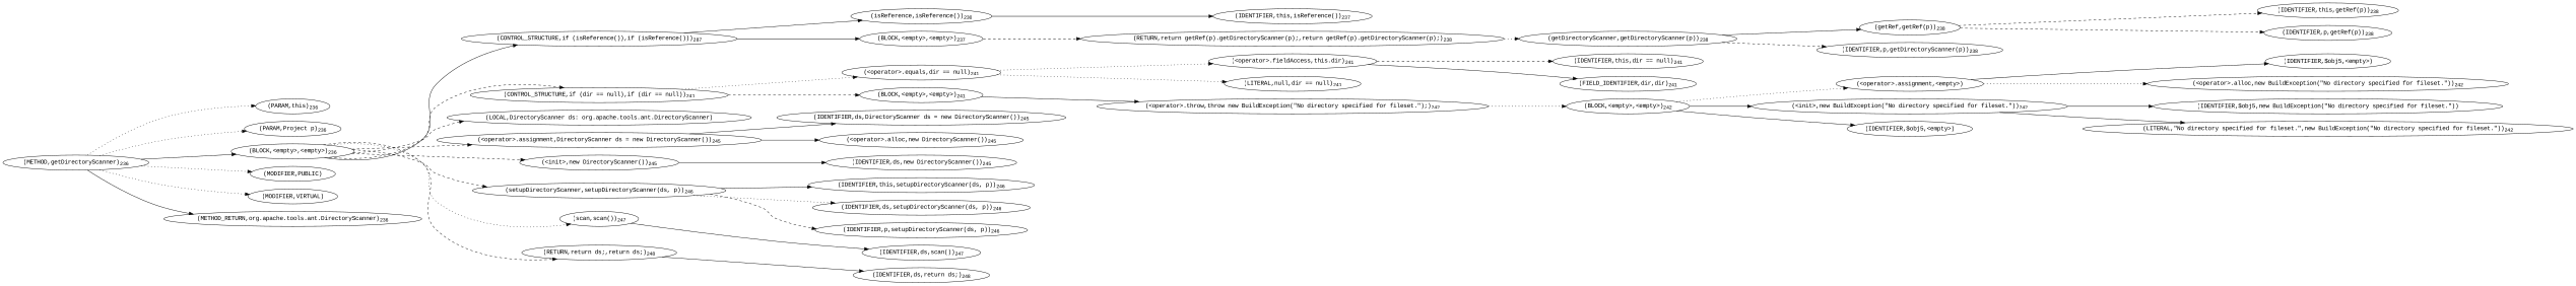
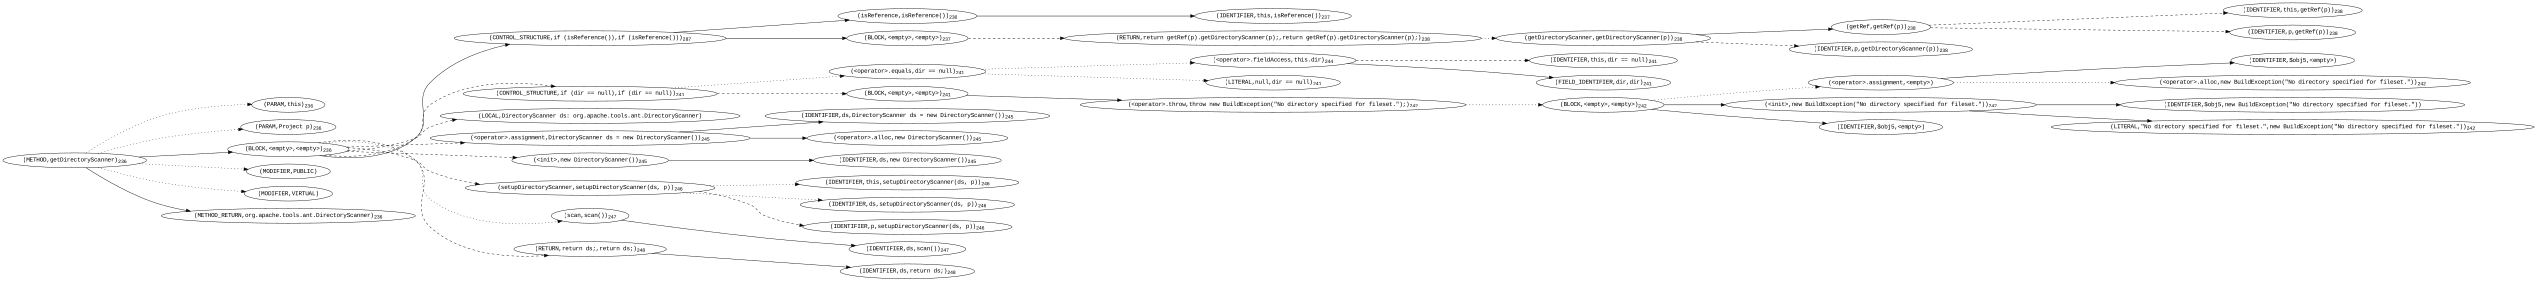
  digraph {
    fontname="Liberation Mono"
    rankdir=LR
    node [fontname="Liberation Mono"]
    edge [fontname="Liberation Mono" style=solid]
    n1 [label=<(METHOD,getDirectoryScanner)<SUB>236</SUB>>]
    n2 [label=<(PARAM,this)<SUB>236</SUB>>]
    n3 [label=<(PARAM,Project p)<SUB>236</SUB>>]
    n4 [label=<(BLOCK,&lt;empty&gt;,&lt;empty&gt;)<SUB>236</SUB>>]
    n5 [label=<(MODIFIER,PUBLIC)>]
    n6 [label=<(MODIFIER,VIRTUAL)>]
    n7 [label=<(METHOD_RETURN,org.apache.tools.ant.DirectoryScanner)<SUB>236</SUB>>]
    n8 [label=<(CONTROL_STRUCTURE,if (isReference()),if (isReference()))<SUB>287</SUB>>]
    n9 [label=<(CONTROL_STRUCTURE,if (dir == null),if (dir == null))<SUB>241</SUB>>]
    n10 [label=<(LOCAL,DirectoryScanner ds: org.apache.tools.ant.DirectoryScanner)>]
    n11 [label=<(&lt;operator&gt;.assignment,DirectoryScanner ds = new DirectoryScanner())<SUB>245</SUB>>]
    n12 [label=<(&lt;init&gt;,new DirectoryScanner())<SUB>245</SUB>>]
    n13 [label=<(setupDirectoryScanner,setupDirectoryScanner(ds, p))<SUB>246</SUB>>]
    n14 [label=<(scan,scan())<SUB>247</SUB>>]
    n15 [label=<(RETURN,return ds;,return ds;)<SUB>248</SUB>>]
    n16 [label=<(isReference,isReference())<SUB>230</SUB>>]
    n17 [label=<(BLOCK,&lt;empty&gt;,&lt;empty&gt;)<SUB>237</SUB>>]
    n18 [label=<(&lt;operator&gt;.equals,dir == null)<SUB>241</SUB>>]
    n19 [label=<(BLOCK,&lt;empty&gt;,&lt;empty&gt;)<SUB>241</SUB>>]
    n20 [label=<(IDENTIFIER,ds,DirectoryScanner ds = new DirectoryScanner())<SUB>245</SUB>>]
    n21 [label=<(&lt;operator&gt;.alloc,new DirectoryScanner())<SUB>245</SUB>>]
    n22 [label=<(IDENTIFIER,ds,new DirectoryScanner())<SUB>245</SUB>>]
    n23 [label=<(IDENTIFIER,this,setupDirectoryScanner(ds, p))<SUB>246</SUB>>]
    n24 [label=<(IDENTIFIER,ds,setupDirectoryScanner(ds, p))<SUB>246</SUB>>]
    n25 [label=<(IDENTIFIER,p,setupDirectoryScanner(ds, p))<SUB>246</SUB>>]
    n26 [label=<(IDENTIFIER,ds,scan())<SUB>247</SUB>>]
    n27 [label=<(IDENTIFIER,ds,return ds;)<SUB>248</SUB>>]
    n28 [label=<(IDENTIFIER,this,isReference())<SUB>237</SUB>>]
    n29 [label=<(RETURN,return getRef(p).getDirectoryScanner(p);,return getRef(p).getDirectoryScanner(p);)<SUB>238</SUB>>]
    n30 [label=<(getDirectoryScanner,getDirectoryScanner(p))<SUB>238</SUB>>]
    n31 [label=<(getRef,getRef(p))<SUB>238</SUB>>]
    n32 [label=<(IDENTIFIER,p,getDirectoryScanner(p))<SUB>238</SUB>>]
    n33 [label=<(IDENTIFIER,this,getRef(p))<SUB>238</SUB>>]
    n34 [label=<(IDENTIFIER,p,getRef(p))<SUB>238</SUB>>]
-   n35 [label=<(&lt;operator&gt;.fieldAccess,this.dir)<SUB>241</SUB>>]
+   n35 [label=<(&lt;operator&gt;.fieldAccess,this.dir)<SUB>244</SUB>>]
    n36 [label=<(LITERAL,null,dir == null)<SUB>241</SUB>>]
    n37 [label=<(&lt;operator&gt;.throw,throw new BuildException(&quot;No directory specified for fileset.&quot;);)<SUB>242</SUB>>]
    n38 [label=<(IDENTIFIER,this,dir == null)<SUB>241</SUB>>]
    n39 [label=<(FIELD_IDENTIFIER,dir,dir)<SUB>241</SUB>>]
    n40 [label=<(BLOCK,&lt;empty&gt;,&lt;empty&gt;)<SUB>242</SUB>>]
    n41 [label=<(&lt;operator&gt;.assignment,&lt;empty&gt;)>]
    n42 [label=<(&lt;init&gt;,new BuildException(&quot;No directory specified for fileset.&quot;))<SUB>242</SUB>>]
    n43 [label=<(IDENTIFIER,$obj5,&lt;empty&gt;)>]
    n44 [label=<(IDENTIFIER,$obj5,&lt;empty&gt;)>]
    n45 [label=<(&lt;operator&gt;.alloc,new BuildException(&quot;No directory specified for fileset.&quot;))<SUB>242</SUB>>]
    n46 [label=<(IDENTIFIER,$obj5,new BuildException(&quot;No directory specified for fileset.&quot;))>]
    n47 [label=<(LITERAL,&quot;No directory specified for fileset.&quot;,new BuildException(&quot;No directory specified for fileset.&quot;))<SUB>242</SUB>>]
    n1 -> n2 [style=dotted]
    n1 -> n3 [style=dotted]
    n1 -> n4
    n1 -> n5 [style=dotted]
    n1 -> n6 [style=dotted]
    n1 -> n7
    n4 -> n8
    n4 -> n9 [style=dashed]
    n4 -> n10 [style=dashed]
    n4 -> n11 [style=dashed]
    n4 -> n12 [style=dashed]
    n4 -> n13 [style=dashed]
    n4 -> n14 [style=dotted]
    n4 -> n15 [style=dashed]
    n8 -> n16
    n8 -> n17
    n9 -> n18 [style=dotted]
    n9 -> n19 [style=dashed]
    n11 -> n20
    n11 -> n21
    n12 -> n22
-   n13 -> n23
+   n13 -> n23 [style=dotted]
    n13 -> n24 [style=dotted]
    n13 -> n25 [style=dashed]
    n14 -> n26
    n15 -> n27
    n16 -> n28
    n17 -> n29 [style=dashed]
    n18 -> n35 [style=dotted]
    n18 -> n36 [style=dotted]
    n19 -> n37
    n29 -> n30 [style=dotted]
    n30 -> n31
    n30 -> n32 [style=dashed]
    n31 -> n33 [style=dashed]
    n31 -> n34 [style=dashed]
    n35 -> n38 [style=dashed]
    n35 -> n39
    n37 -> n40 [style=dotted]
    n40 -> n41 [style=dotted]
    n40 -> n42
    n40 -> n43
    n41 -> n44
    n41 -> n45 [style=dotted]
    n42 -> n46
    n42 -> n47
  }
